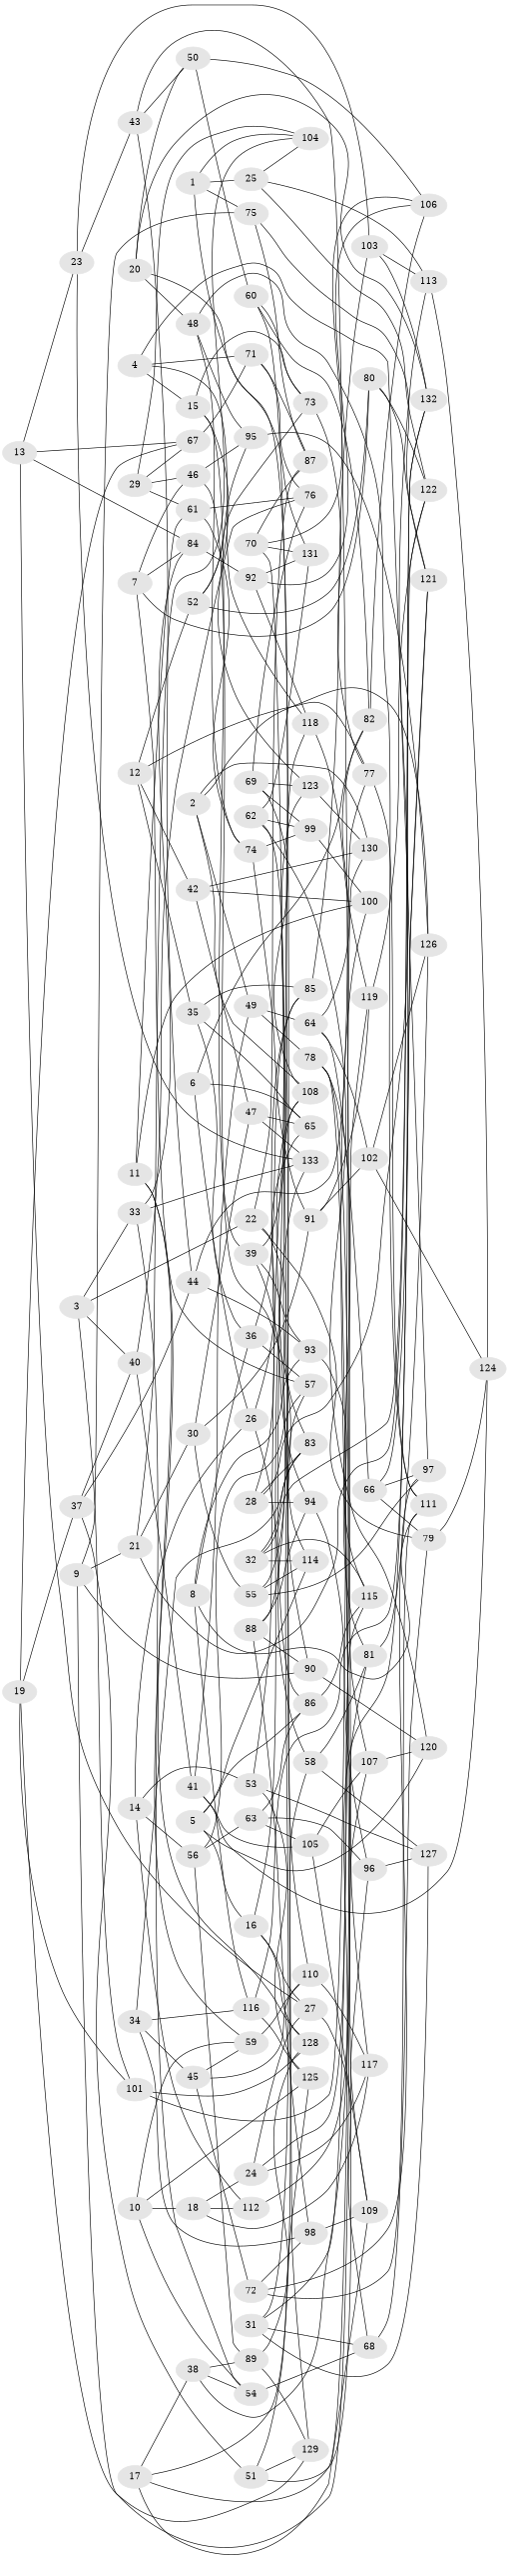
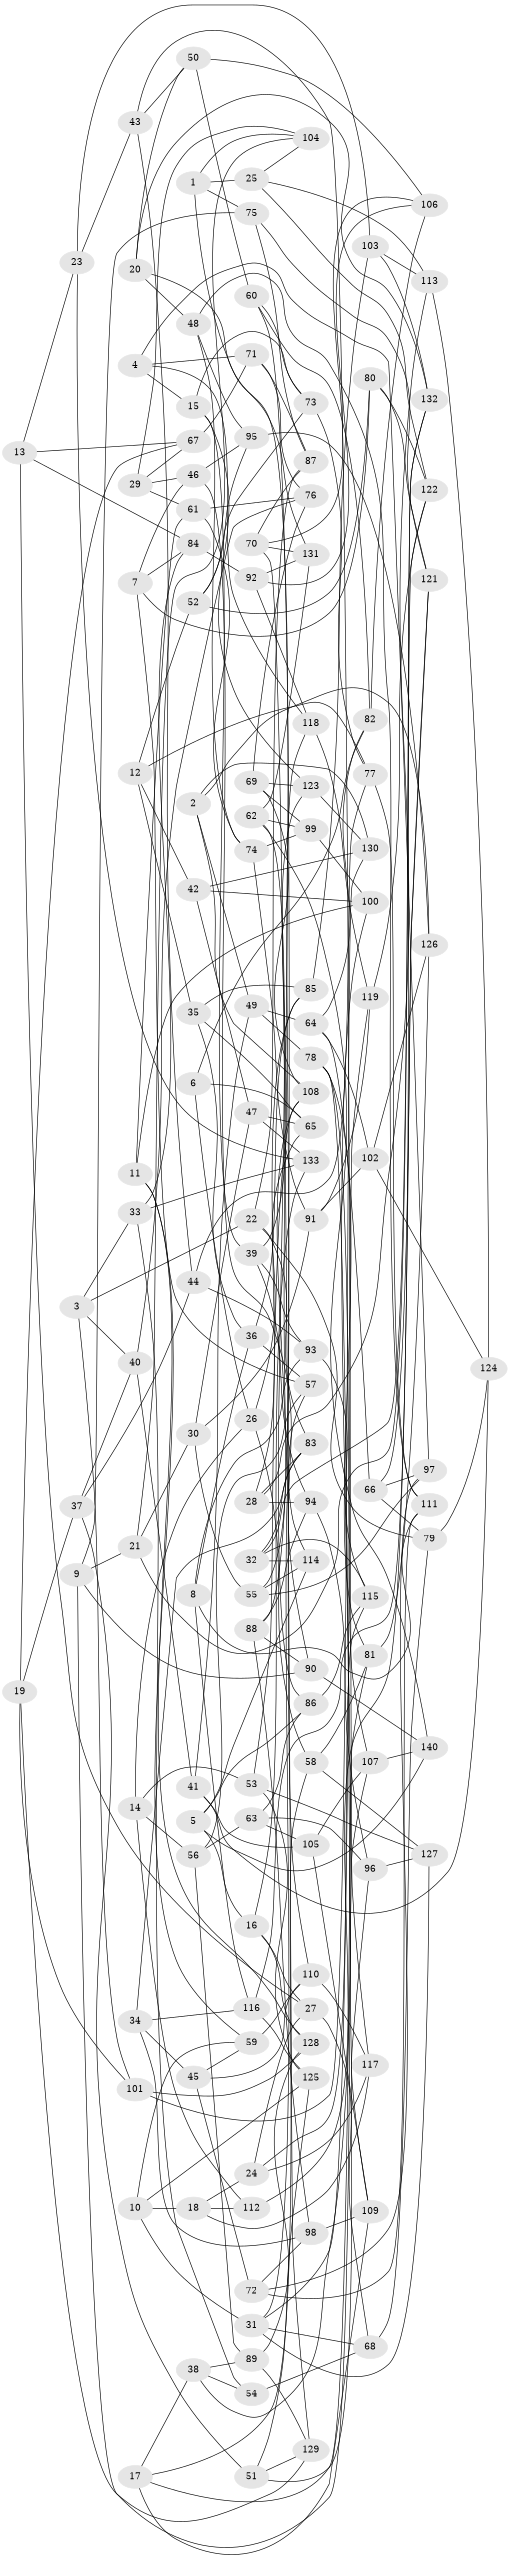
  graph {
    rankdir=LR
    node [color=gray90 style=filled]
    1
    25
    75
    104
    114
    122
    113
    87
    121
    2
    49
    108
    126
    130
    64
    78
    3
    22
    33
    40
    101
    79
    83
    84
    54
    133
    41
    76
    128
    4
    15
    71
    97
    118
    39
    73
    123
    119
    5
    16
    86
-   120
+   120 [label=140]
    27
    115
    6
    26
    65
    82
    58
    106
    112
    7
    46
    57
    80
    90
    95
    92
    8
    36
    93
    111
    116
    85
    125
    132
    9
    21
    107
    30
    10
    18
    59
    24
    117
    68
    110
    11
    61
    100
    74
    12
    35
    42
    52
    77
    47
    13
    23
    67
    43
    103
    14
    53
    56
    127
    89
    63
    94
    17
    38
    81
    109
    19
    37
    129
    44
    51
    20
    48
    50
    131
    60
    55
    91
    124
    28
    96
    29
    102
    31
    32
    34
    45
    98
    72
    105
    99
    66
    62
    69
    70
    88
    1 -- 25
    1 -- 75
    1 -- 104
    1 -- 114
    25 -- 104
    25 -- 122
    25 -- 113
    75 -- 87
    75 -- 121
    113 -- 124
    2 -- 49
    2 -- 108
    2 -- 126
    2 -- 130
    49 -- 64
    49 -- 78
    64 -- 82
    64 -- 102
    64 -- 66
    78 -- 107
    78 -- 81
    78 -- 109
    3 -- 22
    3 -- 33
    3 -- 40
    3 -- 101
    22 -- 87
    22 -- 79
    22 -- 83
    33 -- 84
    33 -- 54
    33 -- 133
    40 -- 41
    40 -- 76
    101 -- 130
    101 -- 128
    79 -- 124
    84 -- 92
    54 -- 68
    41 -- 49
    41 -- 124
    41 -- 105
    4 -- 15
    4 -- 71
    4 -- 97
    4 -- 118
    15 -- 39
    15 -- 73
    15 -- 123
    71 -- 87
    71 -- 76
    118 -- 119
    39 -- 123
    39 -- 93
    39 -- 94
    73 -- 77
    123 -- 130
    119 -- 122
    5 -- 114
    5 -- 16
    5 -- 86
    5 -- 120
    16 -- 133
    16 -- 128
    16 -- 27
    86 -- 115
    27 -- 68
    6 -- 26
    6 -- 65
    6 -- 82
    26 -- 65
    26 -- 58
    82 -- 106
    58 -- 127
    58 -- 81
    112 -- 121
    7 -- 84
    7 -- 46
    7 -- 57
    7 -- 80
    46 -- 90
    46 -- 95
    80 -- 122
    80 -- 121
    90 -- 120
    95 -- 126
    92 -- 118
    92 -- 106
    92 -- 131
    8 -- 36
    8 -- 93
    8 -- 111
    8 -- 116
    36 -- 57
    36 -- 85
    93 -- 115
    116 -- 125
    116 -- 132
    85 -- 103
    9 -- 75
    9 -- 90
    9 -- 21
    9 -- 107
    21 -- 104
    21 -- 122
    21 -- 30
    107 -- 120
    30 -- 47
    30 -- 55
    30 -- 91
-   10 -- 54
+   10 -- 31
    10 -- 125
    10 -- 18
    10 -- 59
    18 -- 112
    18 -- 24
    18 -- 117
    59 -- 110
    24 -- 27
    24 -- 115
    24 -- 117
    68 -- 79
    110 -- 117
    11 -- 128
    11 -- 59
    11 -- 61
    11 -- 100
    61 -- 76
    61 -- 74
    74 -- 91
    74 -- 99
    12 -- 35
    12 -- 42
    12 -- 52
    12 -- 77
    35 -- 65
    35 -- 36
    35 -- 85
    42 -- 130
    42 -- 100
    42 -- 47
    52 -- 73
    52 -- 80
    52 -- 95
    77 -- 111
    47 -- 133
    47 -- 65
    13 -- 84
    13 -- 27
    13 -- 23
    13 -- 67
    23 -- 133
    23 -- 43
    23 -- 103
    67 -- 71
    43 -- 117
    43 -- 44
    43 -- 50
    103 -- 113
    103 -- 132
    14 -- 26
    14 -- 112
    14 -- 53
    14 -- 56
    53 -- 108
    53 -- 125
    53 -- 127
    56 -- 57
    56 -- 89
    56 -- 63
    89 -- 128
    89 -- 129
    63 -- 86
    63 -- 96
    63 -- 105
    94 -- 96
    17 -- 58
    17 -- 38
    17 -- 81
    17 -- 109
    38 -- 54
    38 -- 100
    38 -- 89
    81 -- 126
    19 -- 101
    19 -- 67
    19 -- 37
    19 -- 129
    37 -- 40
    37 -- 44
    37 -- 51
    44 -- 93
    44 -- 77
    51 -- 125
    51 -- 129
    51 -- 96
    20 -- 132
    20 -- 48
    20 -- 50
    20 -- 131
    48 -- 95
    48 -- 111
    48 -- 74
    50 -- 106
    50 -- 60
    60 -- 73
    60 -- 82
    60 -- 110
    55 -- 114
    55 -- 108
    55 -- 97
    91 -- 119
    91 -- 102
    28 -- 113
    28 -- 83
    28 -- 85
    28 -- 94
    96 -- 127
    29 -- 104
    29 -- 46
    29 -- 61
    29 -- 67
    102 -- 126
    102 -- 124
    31 -- 119
    31 -- 57
    31 -- 68
    31 -- 127
    32 -- 114
    32 -- 83
    32 -- 115
    32 -- 132
    34 -- 83
    34 -- 116
    34 -- 45
    34 -- 98
    45 -- 59
    45 -- 110
    45 -- 72
    98 -- 109
    72 -- 97
    72 -- 111
    72 -- 98
    105 -- 107
    105 -- 109
    99 -- 100
    66 -- 121
    66 -- 79
    66 -- 97
    62 -- 86
    62 -- 120
    62 -- 131
    62 -- 99
    69 -- 108
    69 -- 76
    69 -- 123
    69 -- 99
    70 -- 87
    70 -- 106
    70 -- 129
    70 -- 131
    88 -- 118
    88 -- 90
    88 -- 94
    88 -- 98
  }
